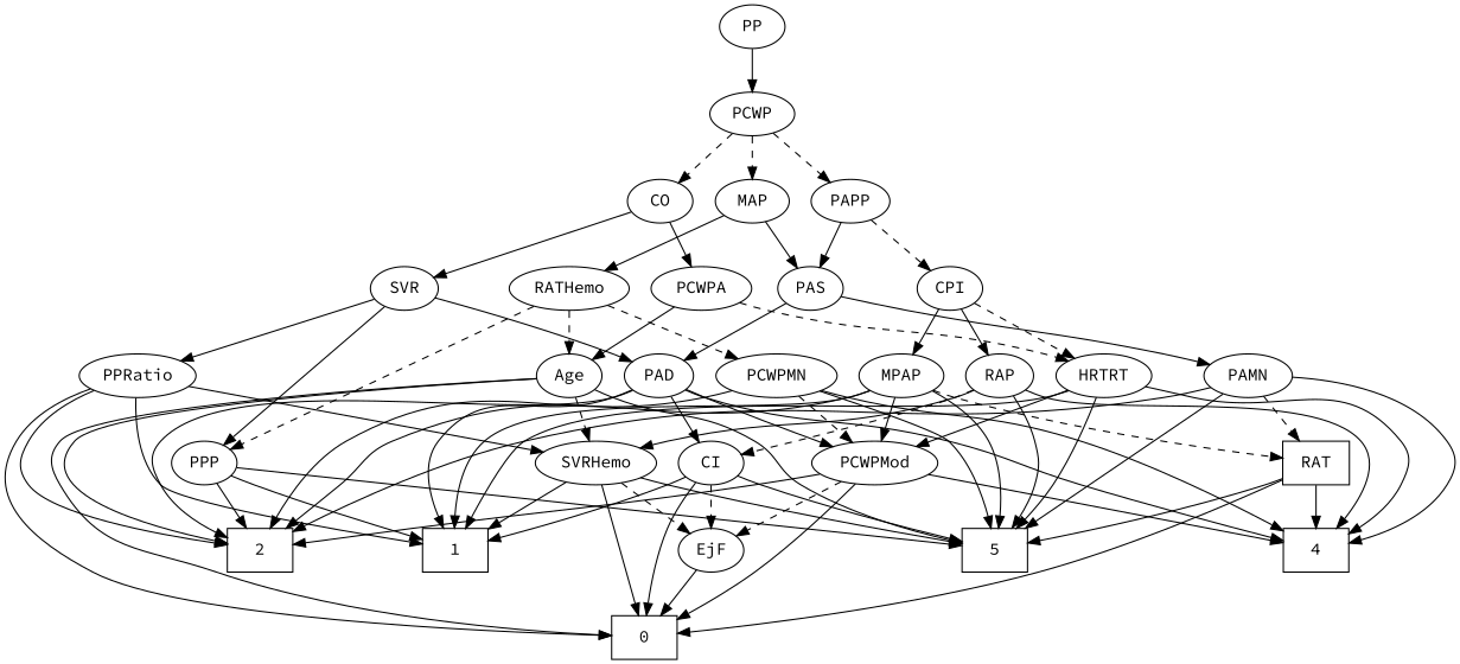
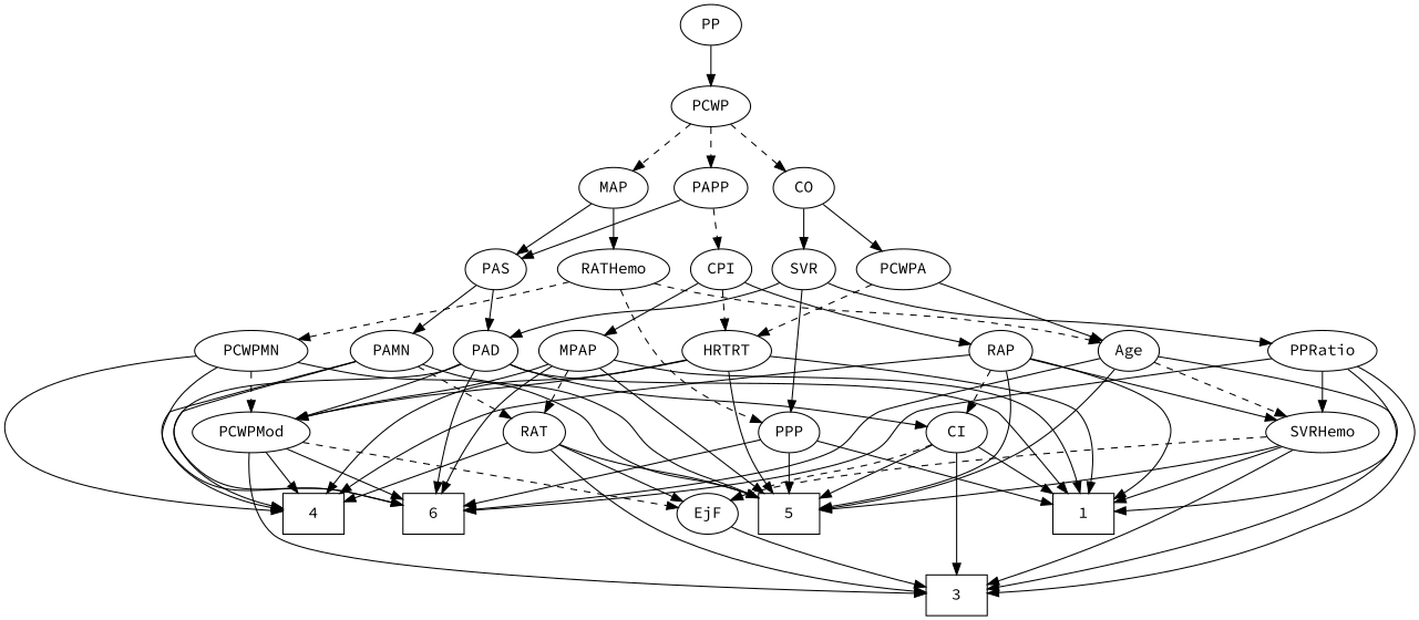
  strict digraph {
    fontname="Source Code Pro"
    node [fontname="Source Code Pro"]
    edge [fontname="Source Code Pro" style=solid]
    1 [height=0.5 shape=box width=0.75]
-   2 [height=0.5 shape=box width=0.75]
-   3 [height=0.5 shape=box width=0.75 label=0]
+   2 [height=0.5 shape=box width=0.75 label=6]
+   3 [height=0.5 shape=box width=0.75]
    4 [height=0.5 shape=box width=0.75]
    5 [height=0.5 shape=box width=0.75]
    Age [height=0.5 width=0.75]
    SVRHemo [height=0.5 width=1.3902]
    EjF [height=0.5 width=0.75]
    RAP [height=0.5 width=0.77632]
    CI [height=0.5 width=0.75]
    HRTRT [height=0.5 width=1.1013]
    PCWPMod [height=0.5 width=1.4443]
    MPAP [height=0.5 width=0.97491]
-   RAT [height=0.5 width=0.75827 shape=box]
+   RAT [height=0.5 width=0.75827]
    PPRatio [height=0.5 width=1.1013]
    PAD [height=0.5 width=0.79437]
    CO [height=0.5 width=0.75]
    SVR [height=0.5 width=0.77632]
    PCWPA [height=0.5 width=1.1555]
    PPP [height=0.5 width=0.75]
    PAS [height=0.5 width=0.75]
    PAMN [height=0.5 width=1.011]
    RATHemo [height=0.5 width=1.3721]
    PCWPMN [height=0.5 width=1.3902]
    CPI [height=0.5 width=0.75]
    MAP [height=0.5 width=0.84854]
    PP [height=0.5 width=0.75]
    PCWP [height=0.5 width=0.97491]
    PAPP [height=0.5 width=0.88464]
    Age -> 2
    Age -> 3
    Age -> 5
    Age -> SVRHemo [style=dashed]
    SVRHemo -> 1
    SVRHemo -> 3
    SVRHemo -> 5
    SVRHemo -> EjF [style=dashed]
    EjF -> 3
+   RAP -> 1
    RAP -> 4
    RAP -> 5
    RAP -> SVRHemo
    RAP -> CI [style=dashed]
    CI -> 1
    CI -> 3
    CI -> 5
    CI -> EjF [style=dashed]
    HRTRT -> 1
    HRTRT -> 4
    HRTRT -> 5
    HRTRT -> PCWPMod
    PCWPMod -> 2
    PCWPMod -> 3
    PCWPMod -> 4
    PCWPMod -> EjF [style=dashed]
    MPAP -> 1
    MPAP -> 2
    MPAP -> 5
    MPAP -> PCWPMod
    MPAP -> RAT [style=dashed]
    RAT -> 3
    RAT -> 4
    RAT -> 5
+   RAT -> EjF
    PPRatio -> 1
    PPRatio -> 2
    PPRatio -> 3
    PPRatio -> SVRHemo
    PAD -> 1
    PAD -> 2
    PAD -> 4
    PAD -> CI
    PAD -> PCWPMod
    CO -> SVR
    CO -> PCWPA
    SVR -> PPRatio
    SVR -> PAD
    SVR -> PPP
    PCWPA -> Age
    PCWPA -> HRTRT [style=dashed]
    PPP -> 1
    PPP -> 2
    PPP -> 5
    PAS -> PAD
    PAS -> PAMN
    PAMN -> 2
    PAMN -> 4
    PAMN -> 5
    PAMN -> RAT [style=dashed]
    RATHemo -> Age [style=dashed]
    RATHemo -> PPP [style=dashed]
    RATHemo -> PCWPMN [style=dashed]
    PCWPMN -> 2
    PCWPMN -> 4
    PCWPMN -> 5
    PCWPMN -> PCWPMod [style=dashed]
    CPI -> RAP
    CPI -> HRTRT [style=dashed]
    CPI -> MPAP
    MAP -> PAS
    MAP -> RATHemo
    PP -> PCWP
    PCWP -> CO [style=dashed]
    PCWP -> MAP [style=dashed]
    PCWP -> PAPP [style=dashed]
    PAPP -> PAS
    PAPP -> CPI [style=dashed]
  }
